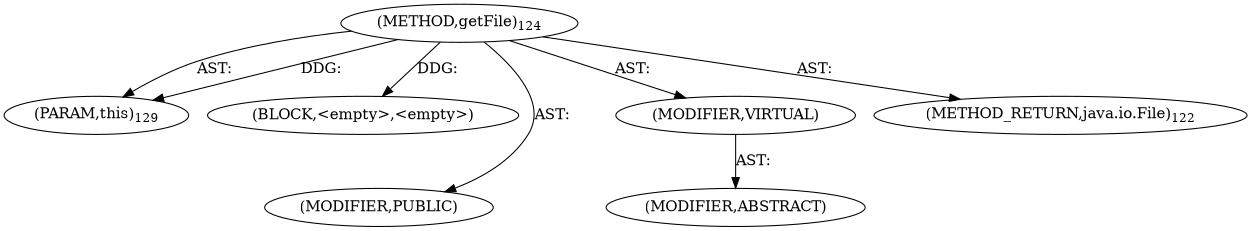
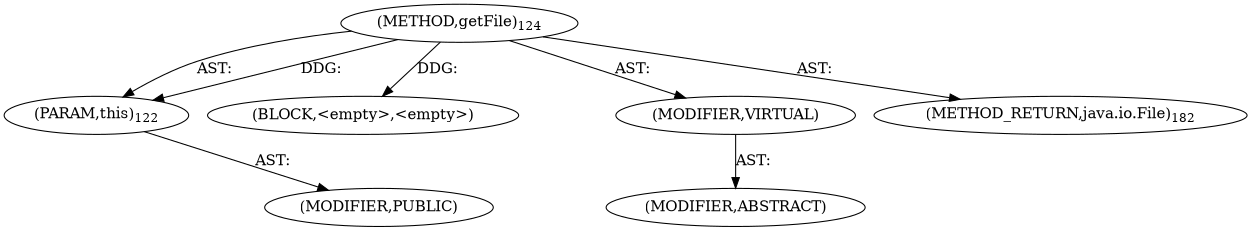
  digraph {
    n1 [label=<(METHOD,getFile)<SUB>124</SUB>>]
-   n2 [label=<(PARAM,this)<SUB>129</SUB>>]
+   n2 [label=<(PARAM,this)<SUB>122</SUB>>]
    n3 [label=<(BLOCK,&lt;empty&gt;,&lt;empty&gt;)>]
    n4 [label=<(MODIFIER,PUBLIC)>]
    n5 [label=<(MODIFIER,VIRTUAL)>]
-   n6 [label=<(METHOD_RETURN,java.io.File)<SUB>122</SUB>>]
+   n6 [label=<(METHOD_RETURN,java.io.File)<SUB>182</SUB>>]
    n7 [label=<(MODIFIER,ABSTRACT)>]
    n1 -> n2 [label="AST: "]
    n1 -> n2 [label="DDG: "]
    n1 -> n3 [label="DDG: "]
-   n1 -> n4 [label="AST: "]
+   n2 -> n4 [label="AST: "]
    n1 -> n5 [label="AST: "]
    n1 -> n6 [label="AST: "]
    n5 -> n7 [label="AST: "]
  }
